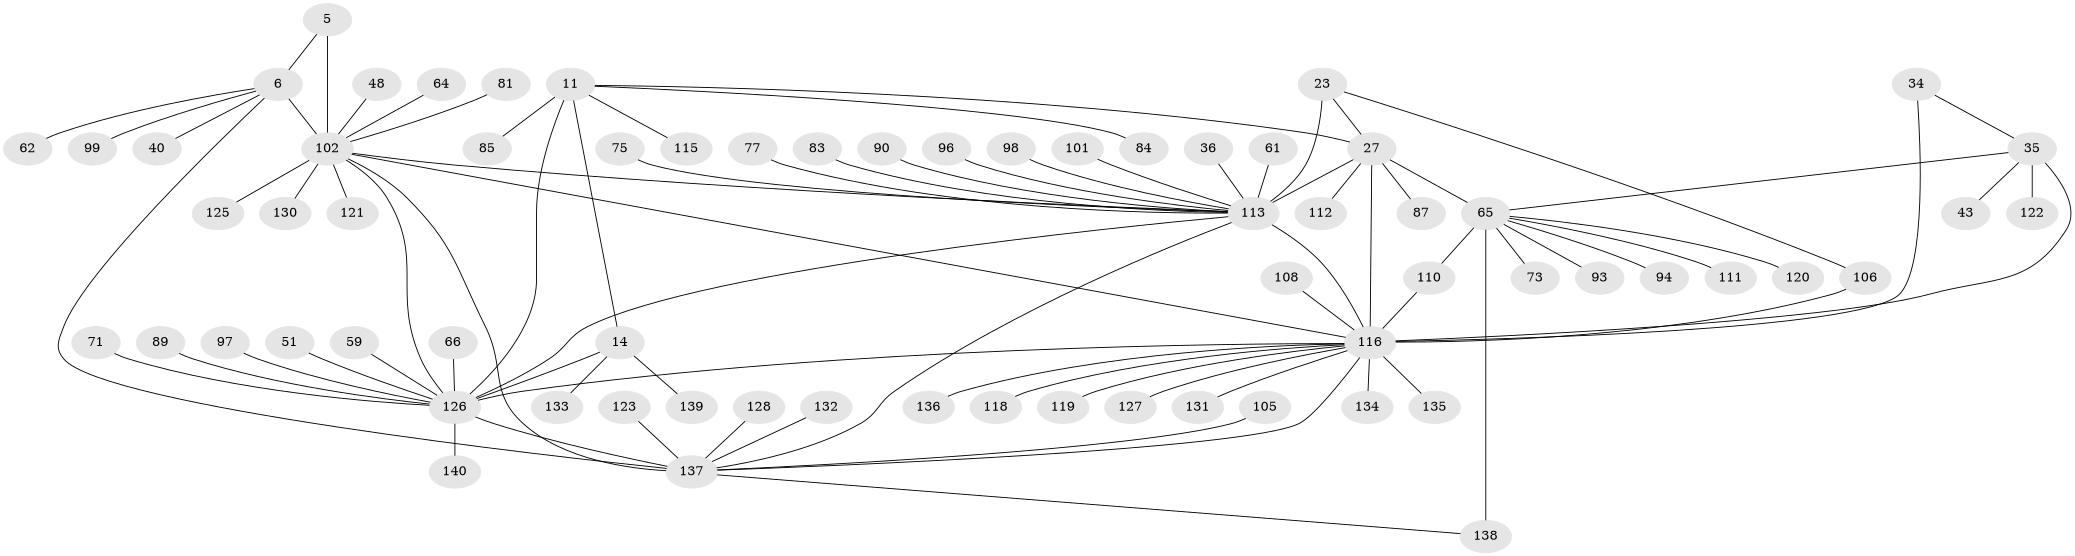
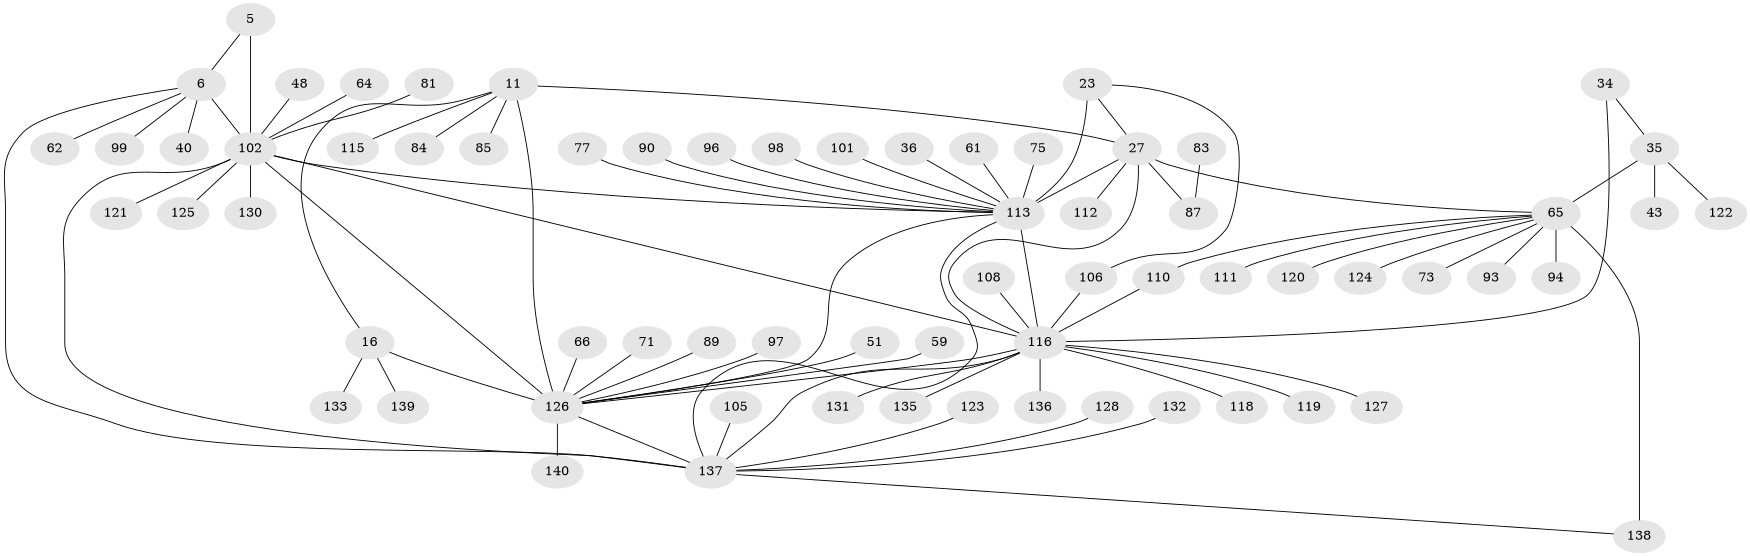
  graph {
    node [color=gray90 style=filled]
    5 [super="+2"]
    6 [super="+4"]
    102 [super="+7+38"]
    40
    62
    99 [super="+72+76"]
    137 [super="+129+20+41+42+47+55+57+60+63+67+79+88+92+95"]
    126 [super="+104+8+50+13+46"]
    113 [super="+68+100+28+103"]
    116 [super="+109+69"]
    121
    125
    130
    138
    11 [super="+10"]
-   14 [super="+12"]
+   14 [super="+12" label=16]
    27 [super="+25"]
    84
    85
    115
    133
    139
    65 [super="+21+18"]
    87
    112
    140
    23 [super="+22"]
    106
    73
    93
    94
    110
    111
    120
+   124
    118
    119
    127
    131
-   134 [super="+91"]
    135 [super="+53"]
    136
    34 [super="+32"]
    35 [super="+30"]
    43
    122
    36
    48
    51
    59
    61
    64
    66
    71
    75
    77
    81
    83
    89
    90
    96
    97
    98
    101
    105
    108 [super="+74"]
    123 [super="+52"]
    128
    132
    5 -- 6 [weight=4]
    5 -- 102 [weight=6]
    6 -- 102 [weight=6]
    6 -- 40
    6 -- 62
    6 -- 99
    6 -- 137
    102 -- 137
    102 -- 126
    102 -- 113 [weight=2]
    102 -- 116 [weight=2]
    102 -- 121
    102 -- 125
    102 -- 130
    137 -- 138
    126 -- 137 [weight=3]
    126 -- 140
    113 -- 137
    113 -- 126
    113 -- 116 [weight=4]
    116 -- 137
    116 -- 126 [weight=3]
    116 -- 118
    116 -- 119
    116 -- 127
    116 -- 131
-   116 -- 134
    116 -- 135
    116 -- 136
    11 -- 126 [weight=6]
    11 -- 14 [weight=4]
    11 -- 27
    11 -- 84
    11 -- 85
    11 -- 115
    14 -- 126 [weight=6]
    14 -- 133
    14 -- 139
    27 -- 113 [weight=7]
    27 -- 116 [weight=2]
    27 -- 65
    27 -- 87
    27 -- 112
    65 -- 138 [weight=13]
    65 -- 73
    65 -- 93
    65 -- 94
    65 -- 110
    65 -- 111
    65 -- 120
+   65 -- 124
    23 -- 113 [weight=6]
    23 -- 27 [weight=4]
    23 -- 106
    106 -- 116
    110 -- 116
    34 -- 116 [weight=6]
    34 -- 35 [weight=4]
-   35 -- 116 [weight=6]
    35 -- 65
    35 -- 43
    35 -- 122
    36 -- 113
    48 -- 102
    51 -- 126
    59 -- 126
    61 -- 113
    64 -- 102
    66 -- 126
    71 -- 126
    75 -- 113
    77 -- 113
    81 -- 102
-   83 -- 113
+   83 -- 87
    89 -- 126
    90 -- 113
    96 -- 113
    97 -- 126
    98 -- 113
    101 -- 113
    105 -- 137
    108 -- 116
    123 -- 137
    128 -- 137
    132 -- 137
  }
